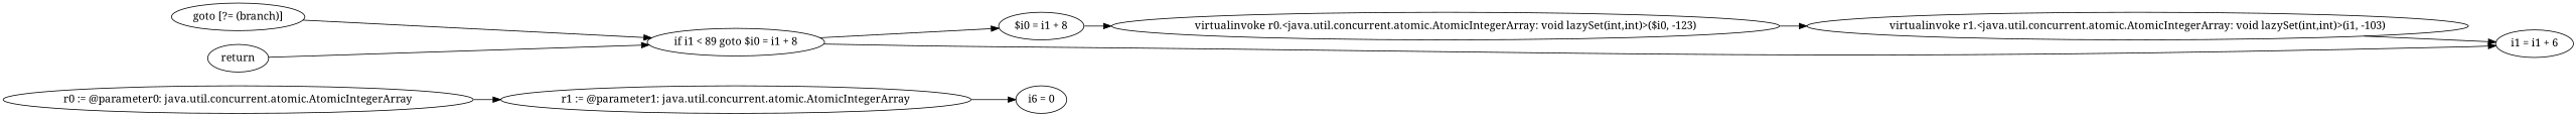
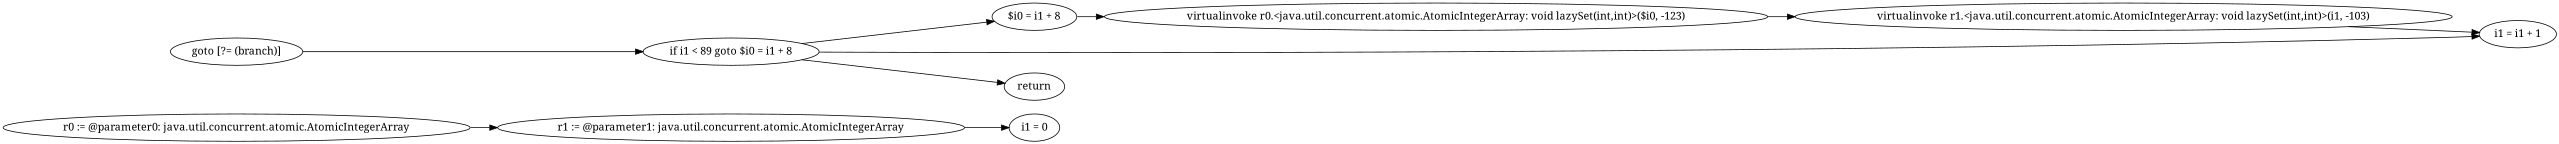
  digraph {
    fontname="Noto Serif"
    rankdir=LR
    node [fontname="Noto Serif"]
    edge [fontname="Noto Serif"]
    "r0 := @parameter0: java.util.concurrent.atomic.AtomicIntegerArray"
    "r1 := @parameter1: java.util.concurrent.atomic.AtomicIntegerArray"
-   "i1 = 0" [label="i6 = 0"]
+   "i1 = 0"
    "goto [?= (branch)]"
    "if i1 < 89 goto $i0 = i1 + 8"
    "$i0 = i1 + 8"
-   "i1 = i1 + 1" [label="i1 = i1 + 6"]
+   "i1 = i1 + 1"
    return
    "virtualinvoke r0.<java.util.concurrent.atomic.AtomicIntegerArray: void lazySet(int,int)>($i0, -123)"
    "virtualinvoke r1.<java.util.concurrent.atomic.AtomicIntegerArray: void lazySet(int,int)>(i1, -103)"
    "r0 := @parameter0: java.util.concurrent.atomic.AtomicIntegerArray" -> "r1 := @parameter1: java.util.concurrent.atomic.AtomicIntegerArray"
    "r1 := @parameter1: java.util.concurrent.atomic.AtomicIntegerArray" -> "i1 = 0"
    "goto [?= (branch)]" -> "if i1 < 89 goto $i0 = i1 + 8"
    "if i1 < 89 goto $i0 = i1 + 8" -> "$i0 = i1 + 8"
    "if i1 < 89 goto $i0 = i1 + 8" -> "i1 = i1 + 1"
-   return -> "if i1 < 89 goto $i0 = i1 + 8"
+   "if i1 < 89 goto $i0 = i1 + 8" -> return
    "$i0 = i1 + 8" -> "virtualinvoke r0.<java.util.concurrent.atomic.AtomicIntegerArray: void lazySet(int,int)>($i0, -123)"
    "virtualinvoke r0.<java.util.concurrent.atomic.AtomicIntegerArray: void lazySet(int,int)>($i0, -123)" -> "virtualinvoke r1.<java.util.concurrent.atomic.AtomicIntegerArray: void lazySet(int,int)>(i1, -103)"
    "virtualinvoke r1.<java.util.concurrent.atomic.AtomicIntegerArray: void lazySet(int,int)>(i1, -103)" -> "i1 = i1 + 1"
  }
